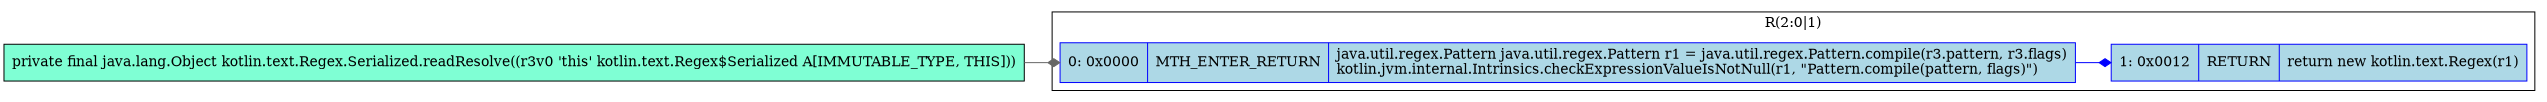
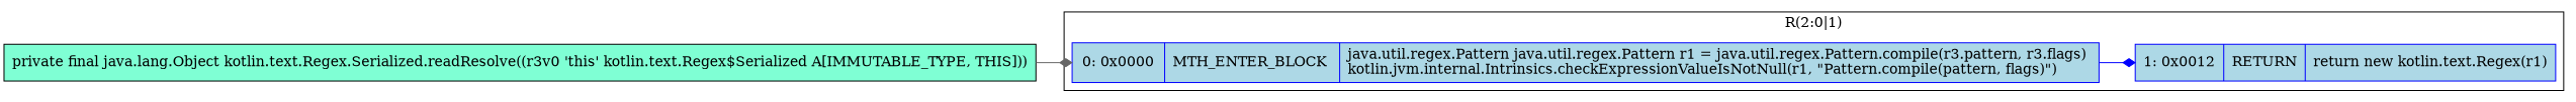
  digraph {
    rankdir=LR
    node [color=blue shape=record style=filled fillcolor=lightblue]
    edge [arrowhead=diamond]
-   n1 [label="{0\:\ 0x0000|MTH_ENTER_RETURN\l|java.util.regex.Pattern java.util.regex.Pattern r1 = java.util.regex.Pattern.compile(r3.pattern, r3.flags)\lkotlin.jvm.internal.Intrinsics.checkExpressionValueIsNotNull(r1, \"Pattern.compile(pattern, flags)\")\l}"]
+   n1 [label="{0\:\ 0x0000|MTH_ENTER_BLOCK\l|java.util.regex.Pattern java.util.regex.Pattern r1 = java.util.regex.Pattern.compile(r3.pattern, r3.flags)\lkotlin.jvm.internal.Intrinsics.checkExpressionValueIsNotNull(r1, \"Pattern.compile(pattern, flags)\")\l}"]
    n2 [label="{1\:\ 0x0012|RETURN\l|return new kotlin.text.Regex(r1)\l}"]
    n3 [label="{private final java.lang.Object kotlin.text.Regex.Serialized.readResolve((r3v0 'this' kotlin.text.Regex$Serialized A[IMMUTABLE_TYPE, THIS])) }" fillcolor=aquamarine color=""]
    subgraph cluster_1 {
      label="R(2:0|1)"
      n1
      n2
    }
    n1 -> n2 [color=blue]
    n3 -> n1 [color=gray40]
  }
